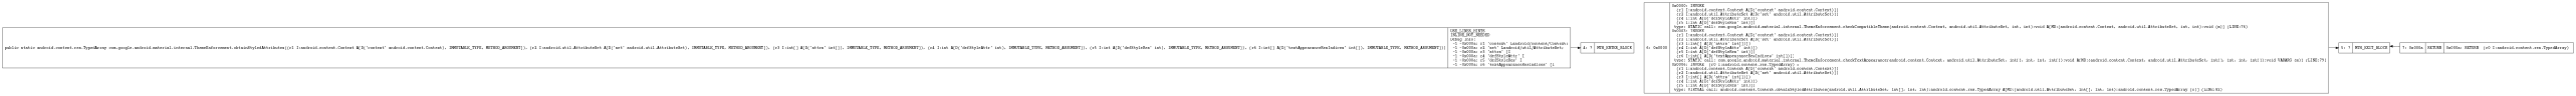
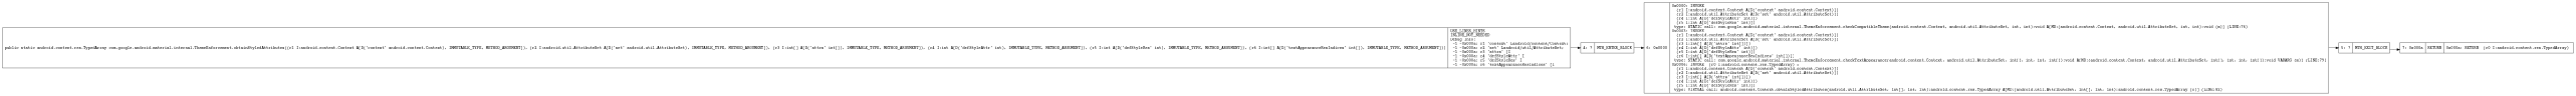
  digraph {
    fontname="Courier Prime"
    rankdir=LR
    node [fontname="Courier Prime" shape=record]
    edge [fontname="Courier Prime"]
    n1 [label="{4\:\ ?|MTH_ENTER_BLOCK\l}"]
    n2 [label="{6\:\ 0x0000|0x0000: INVOKE  \l  (r1 I:android.content.Context A[D('context' android.content.Context)])\l  (r2 I:android.util.AttributeSet A[D('set' android.util.AttributeSet)])\l  (r4 I:int A[D('defStyleAttr' int)])\l  (r5 I:int A[D('defStyleRes' int)])\l type: STATIC call: com.google.android.material.internal.ThemeEnforcement.checkCompatibleTheme(android.content.Context, android.util.AttributeSet, int, int):void A[MD:(android.content.Context, android.util.AttributeSet, int, int):void (m)] (LINE:76)\l0x0003: INVOKE  \l  (r1 I:android.content.Context A[D('context' android.content.Context)])\l  (r2 I:android.util.AttributeSet A[D('set' android.util.AttributeSet)])\l  (r3 I:int[] A[D('attrs' int[])])\l  (r4 I:int A[D('defStyleAttr' int)])\l  (r5 I:int A[D('defStyleRes' int)])\l  (r6 I:int[] A[D('textAppearanceResIndices' int[])])\l type: STATIC call: com.google.android.material.internal.ThemeEnforcement.checkTextAppearance(android.content.Context, android.util.AttributeSet, int[], int, int, int[]):void A[MD:(android.content.Context, android.util.AttributeSet, int[], int, int, int[]):void VARARG (m)] (LINE:79)\l0x0006: INVOKE  (r0 I:android.content.res.TypedArray) = \l  (r1 I:android.content.Context A[D('context' android.content.Context)])\l  (r2 I:android.util.AttributeSet A[D('set' android.util.AttributeSet)])\l  (r3 I:int[] A[D('attrs' int[])])\l  (r4 I:int A[D('defStyleAttr' int)])\l  (r5 I:int A[D('defStyleRes' int)])\l type: VIRTUAL call: android.content.Context.obtainStyledAttributes(android.util.AttributeSet, int[], int, int):android.content.res.TypedArray A[MD:(android.util.AttributeSet, int[], int, int):android.content.res.TypedArray (c)] (LINE:82)\l}"]
    n3 [label="{5\:\ ?|MTH_EXIT_BLOCK\l}"]
    n4 [label="{7\:\ 0x000a|RETURN\l|0x000a: RETURN  (r0 I:android.content.res.TypedArray) \l}"]
    n5 [label="{public static android.content.res.TypedArray com.google.android.material.internal.ThemeEnforcement.obtainStyledAttributes((r1 I:android.content.Context A[D('context' android.content.Context), IMMUTABLE_TYPE, METHOD_ARGUMENT]), (r2 I:android.util.AttributeSet A[D('set' android.util.AttributeSet), IMMUTABLE_TYPE, METHOD_ARGUMENT]), (r3 I:int[] A[D('attrs' int[]), IMMUTABLE_TYPE, METHOD_ARGUMENT]), (r4 I:int A[D('defStyleAttr' int), IMMUTABLE_TYPE, METHOD_ARGUMENT]), (r5 I:int A[D('defStyleRes' int), IMMUTABLE_TYPE, METHOD_ARGUMENT]), (r6 I:int[] A[D('textAppearanceResIndices' int[]), IMMUTABLE_TYPE, METHOD_ARGUMENT]))  | USE_LINES_HINTS\lINLINE_NOT_NEEDED\lDebug Info:\l  \-1 \-0x000a: r1 'context' Landroid\/content\/Context;\l  \-1 \-0x000a: r2 'set' Landroid\/util\/AttributeSet;\l  \-1 \-0x000a: r3 'attrs' [I\l  \-1 \-0x000a: r4 'defStyleAttr' I\l  \-1 \-0x000a: r5 'defStyleRes' I\l  \-1 \-0x000a: r6 'textAppearanceResIndices' [I\l}"]
+   n1 -> n2
    n2 -> n3
-   n4 -> n3
+   n3 -> n4
    n5 -> n1
  }
